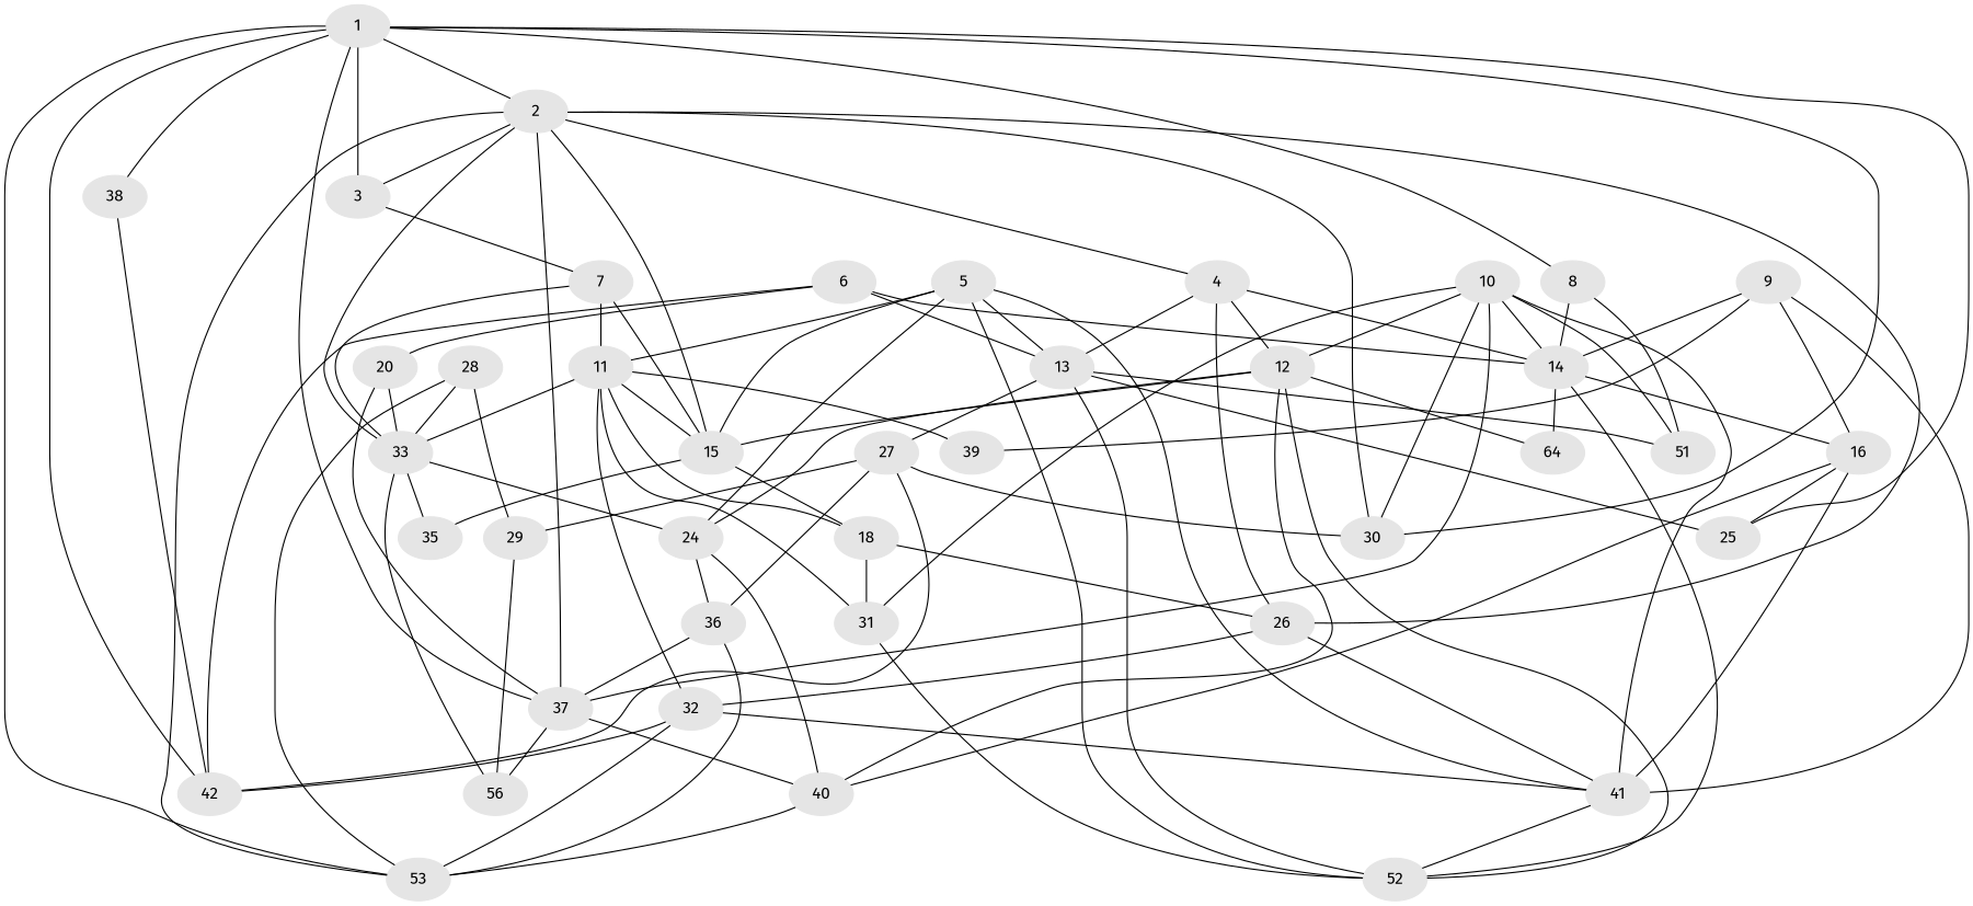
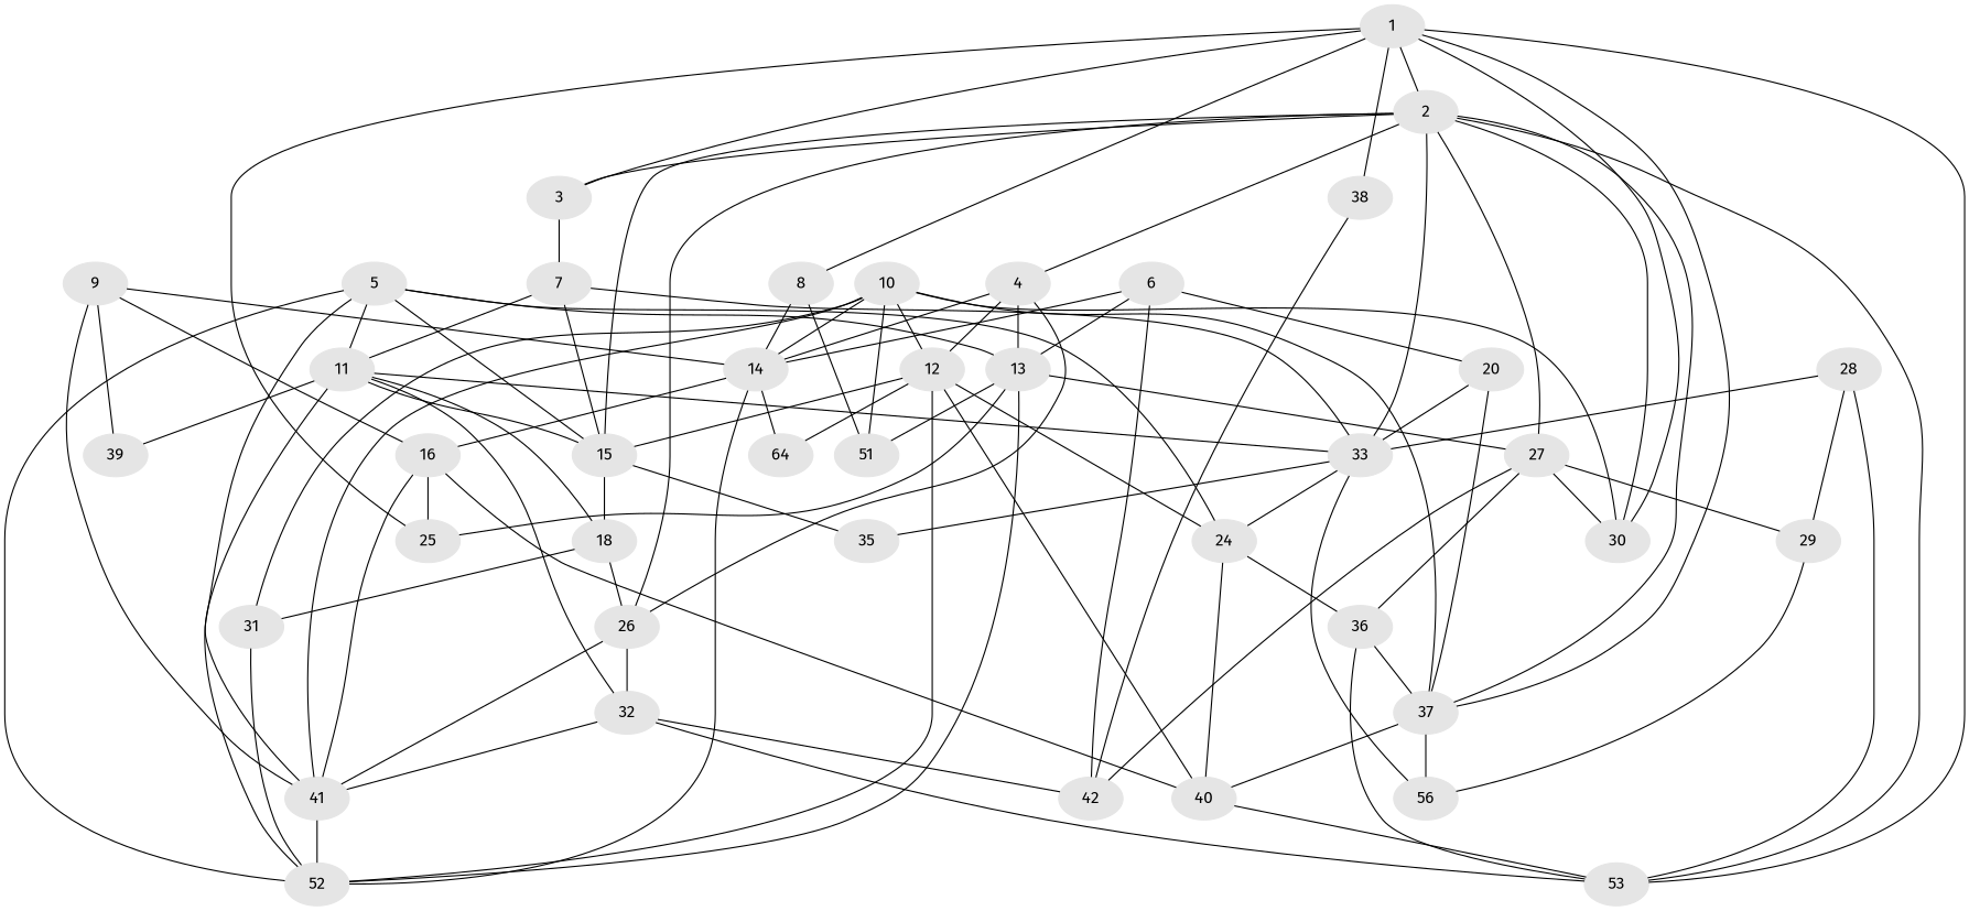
  graph {
    fontname="Fira Sans"
    node [color=gray90 fontname="Fira Sans" style=filled]
    edge [fontname="Fira Sans"]
    1 [super="+24"]
    2 [super="+69"]
    3 [super="+45"]
    8
    25
    30 [super="+48"]
    37 [super="+62"]
    38
    42 [super="+70"]
    53 [super="+67"]
    4 [super="+23"]
    15 [super="+57"]
    26 [super="+47"]
    27 [super="+43"]
    33 [super="+46"]
    7 [super="+17"]
    14 [super="+55"]
    51
    40 [super="+44"]
    56
    12 [super="+21"]
    13 [super="+59"]
    18 [super="+19"]
    35
    41 [super="+65"]
    32 [super="+61"]
    29 [super="+50"]
    36
    n29 [label=24 super="+49"]
    11 [super="+22"]
    52 [super="+58"]
    64
    16
    5 [super="+63"]
    39
    31
    6 [super="+68"]
    20
    9 [super="+60"]
    10 [super="+66"]
    28
    1 -- 2
    1 -- 3
    1 -- 8
    1 -- 25
    1 -- 30
    1 -- 37
    1 -- 38
-   1 -- 42
    1 -- 53
    2 -- 3
    2 -- 30
    2 -- 37
    2 -- 53
    2 -- 4
    2 -- 15
    2 -- 26
+   2 -- 27
    2 -- 33
    3 -- 7 [weight=2]
    8 -- 14
    8 -- 51
    37 -- 40
    37 -- 56
    38 -- 42
    4 -- 26
    4 -- 14
    4 -- 12
    4 -- 13
    15 -- 18
    15 -- 35
    26 -- 41
    26 -- 32
    27 -- 30
    27 -- 42
    27 -- 29
    27 -- 36
    33 -- 56
    33 -- 35
    33 -- n29
    7 -- 15
    7 -- 33
    7 -- 11
    14 -- 52
    14 -- 64
    14 -- 16
    40 -- 53
    12 -- 15
    12 -- 40
    12 -- n29
    12 -- 52
    12 -- 64
    13 -- 25
    13 -- 27
    13 -- 51
    13 -- 52
    18 -- 26
    18 -- 31
    41 -- 52
    32 -- 42
    32 -- 53
    32 -- 41
    29 -- 56
    36 -- 37
    36 -- 53
    n29 -- 40
    n29 -- 36
    11 -- 15
    11 -- 33
    11 -- 18
    11 -- 32
    11 -- 39 [weight=2]
-   11 -- 31
+   11 -- 52
    16 -- 25
    16 -- 40
    16 -- 41
    5 -- 15
    5 -- 13
    5 -- 41
    5 -- n29
    5 -- 11
    5 -- 52
    31 -- 52
    6 -- 42
    6 -- 14
    6 -- 13
    6 -- 20
    20 -- 37
    20 -- 33
    9 -- 14
    9 -- 41 [weight=2]
    9 -- 16
    9 -- 39
    10 -- 30
    10 -- 37 [weight=2]
    10 -- 14
    10 -- 51 [weight=2]
    10 -- 12
    10 -- 41
    10 -- 31
    28 -- 53
    28 -- 33
    28 -- 29
  }
